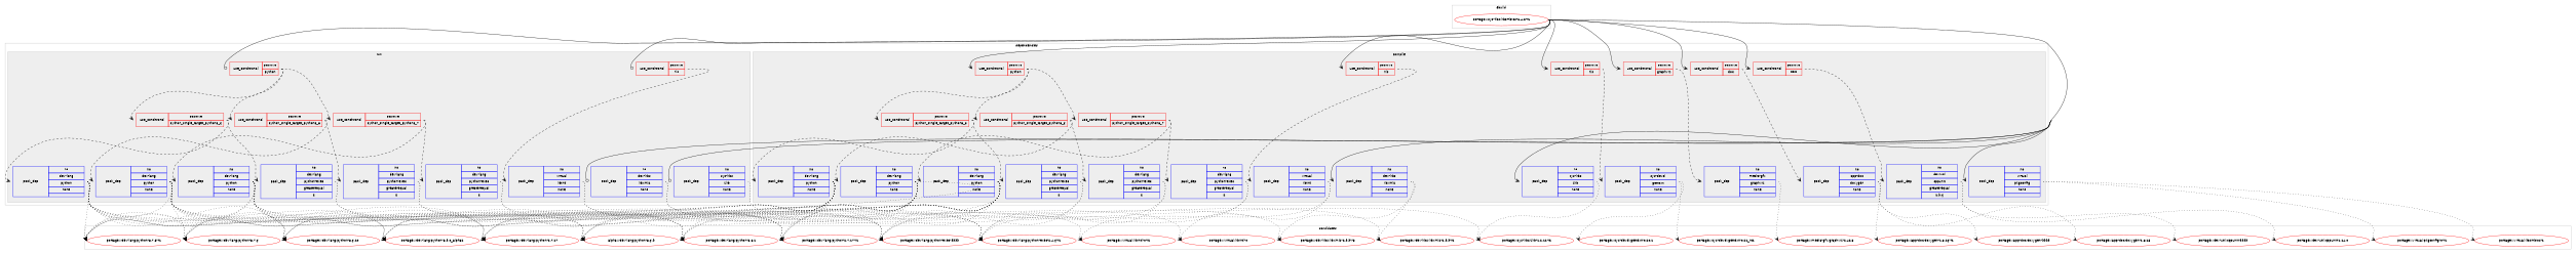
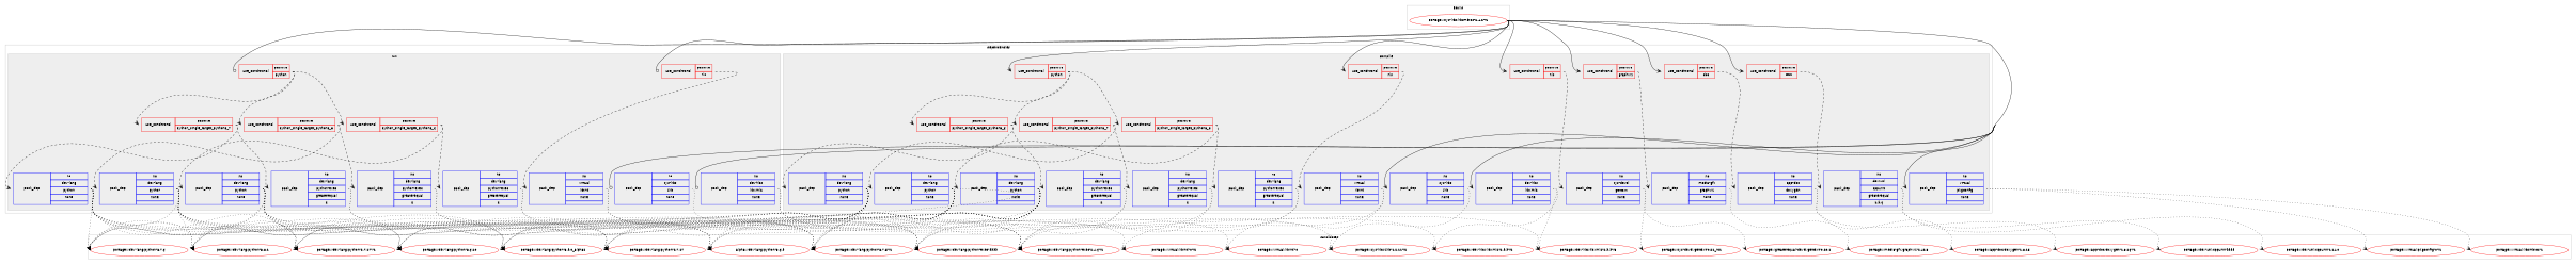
  digraph {
    compound=true
    concentrate=true
    fontname=Helvetica
    fontsize=10
    newrank=true
    rankdir=TB
    ranksep=1.5
    node [color=red fontname=Helvetica fontsize=10 shape=none]
    edge [arrowhead=vee headport=w style=dotted tailport=e weight=100]
    n1 [label="portage://sys-libs/libsmbios-2.4.2-r1" width=4 shape=""]
    n2 [color=blue label=<<TABLE BORDER="0" CELLBORDER="1" CELLSPACING="0" CELLPADDING="4" WIDTH="220"><TR><TD ROWSPAN="6" CELLPADDING="30">pack_dep</TD></TR><TR><TD WIDTH="110">no</TD></TR><TR><TD>app-doc</TD></TR><TR><TD>doxygen</TD></TR><TR><TD>none</TD></TR><TR><TD></TD></TR></TABLE>>]
    n3 [label=<<TABLE BORDER="0" CELLBORDER="1" CELLSPACING="0" CELLPADDING="4"><TR><TD ROWSPAN="3" CELLPADDING="10">use_conditional</TD></TR><TR><TD>positive</TD></TR><TR><TD>doc</TD></TR></TABLE>>]
    n4 [color=blue label=<<TABLE BORDER="0" CELLBORDER="1" CELLSPACING="0" CELLPADDING="4" WIDTH="220"><TR><TD ROWSPAN="6" CELLPADDING="30">pack_dep</TD></TR><TR><TD WIDTH="110">no</TD></TR><TR><TD>media-gfx</TD></TR><TR><TD>graphviz</TD></TR><TR><TD>none</TD></TR><TR><TD></TD></TR></TABLE>>]
    n5 [label=<<TABLE BORDER="0" CELLBORDER="1" CELLSPACING="0" CELLPADDING="4"><TR><TD ROWSPAN="3" CELLPADDING="10">use_conditional</TD></TR><TR><TD>positive</TD></TR><TR><TD>graphviz</TD></TR></TABLE>>]
    n6 [color=blue label=<<TABLE BORDER="0" CELLBORDER="1" CELLSPACING="0" CELLPADDING="4" WIDTH="220"><TR><TD ROWSPAN="6" CELLPADDING="30">pack_dep</TD></TR><TR><TD WIDTH="110">no</TD></TR><TR><TD>sys-devel</TD></TR><TR><TD>gettext</TD></TR><TR><TD>none</TD></TR><TR><TD></TD></TR></TABLE>>]
    n7 [label=<<TABLE BORDER="0" CELLBORDER="1" CELLSPACING="0" CELLPADDING="4"><TR><TD ROWSPAN="3" CELLPADDING="10">use_conditional</TD></TR><TR><TD>positive</TD></TR><TR><TD>nls</TD></TR></TABLE>>]
    n8 [color=blue label=<<TABLE BORDER="0" CELLBORDER="1" CELLSPACING="0" CELLPADDING="4" WIDTH="220"><TR><TD ROWSPAN="6" CELLPADDING="30">pack_dep</TD></TR><TR><TD WIDTH="110">no</TD></TR><TR><TD>virtual</TD></TR><TR><TD>libintl</TD></TR><TR><TD>none</TD></TR><TR><TD></TD></TR></TABLE>>]
    n9 [label=<<TABLE BORDER="0" CELLBORDER="1" CELLSPACING="0" CELLPADDING="4"><TR><TD ROWSPAN="3" CELLPADDING="10">use_conditional</TD></TR><TR><TD>positive</TD></TR><TR><TD>nls</TD></TR></TABLE>>]
    n10 [color=blue label=<<TABLE BORDER="0" CELLBORDER="1" CELLSPACING="0" CELLPADDING="4" WIDTH="220"><TR><TD ROWSPAN="6" CELLPADDING="30">pack_dep</TD></TR><TR><TD WIDTH="110">no</TD></TR><TR><TD>dev-lang</TD></TR><TR><TD>python</TD></TR><TR><TD>none</TD></TR><TR><TD></TD></TR></TABLE>>]
    n11 [color=blue label=<<TABLE BORDER="0" CELLBORDER="1" CELLSPACING="0" CELLPADDING="4" WIDTH="220"><TR><TD ROWSPAN="6" CELLPADDING="30">pack_dep</TD></TR><TR><TD WIDTH="110">no</TD></TR><TR><TD>dev-lang</TD></TR><TR><TD>python-exec</TD></TR><TR><TD>greaterequal</TD></TR><TR><TD>2</TD></TR></TABLE>>]
    n12 [label=<<TABLE BORDER="0" CELLBORDER="1" CELLSPACING="0" CELLPADDING="4"><TR><TD ROWSPAN="3" CELLPADDING="10">use_conditional</TD></TR><TR><TD>positive</TD></TR><TR><TD>python_single_target_python3_6</TD></TR></TABLE>>]
    n13 [color=blue label=<<TABLE BORDER="0" CELLBORDER="1" CELLSPACING="0" CELLPADDING="4" WIDTH="220"><TR><TD ROWSPAN="6" CELLPADDING="30">pack_dep</TD></TR><TR><TD WIDTH="110">no</TD></TR><TR><TD>dev-lang</TD></TR><TR><TD>python</TD></TR><TR><TD>none</TD></TR><TR><TD></TD></TR></TABLE>>]
    n14 [color=blue label=<<TABLE BORDER="0" CELLBORDER="1" CELLSPACING="0" CELLPADDING="4" WIDTH="220"><TR><TD ROWSPAN="6" CELLPADDING="30">pack_dep</TD></TR><TR><TD WIDTH="110">no</TD></TR><TR><TD>dev-lang</TD></TR><TR><TD>python-exec</TD></TR><TR><TD>greaterequal</TD></TR><TR><TD>2</TD></TR></TABLE>>]
    n15 [label=<<TABLE BORDER="0" CELLBORDER="1" CELLSPACING="0" CELLPADDING="4"><TR><TD ROWSPAN="3" CELLPADDING="10">use_conditional</TD></TR><TR><TD>positive</TD></TR><TR><TD>python_single_target_python3_7</TD></TR></TABLE>>]
    n16 [color=blue label=<<TABLE BORDER="0" CELLBORDER="1" CELLSPACING="0" CELLPADDING="4" WIDTH="220"><TR><TD ROWSPAN="6" CELLPADDING="30">pack_dep</TD></TR><TR><TD WIDTH="110">no</TD></TR><TR><TD>dev-lang</TD></TR><TR><TD>python</TD></TR><TR><TD>none</TD></TR><TR><TD></TD></TR></TABLE>>]
    n17 [color=blue label=<<TABLE BORDER="0" CELLBORDER="1" CELLSPACING="0" CELLPADDING="4" WIDTH="220"><TR><TD ROWSPAN="6" CELLPADDING="30">pack_dep</TD></TR><TR><TD WIDTH="110">no</TD></TR><TR><TD>dev-lang</TD></TR><TR><TD>python-exec</TD></TR><TR><TD>greaterequal</TD></TR><TR><TD>2</TD></TR></TABLE>>]
    n18 [label=<<TABLE BORDER="0" CELLBORDER="1" CELLSPACING="0" CELLPADDING="4"><TR><TD ROWSPAN="3" CELLPADDING="10">use_conditional</TD></TR><TR><TD>positive</TD></TR><TR><TD>python_single_target_python3_8</TD></TR></TABLE>>]
    n19 [label=<<TABLE BORDER="0" CELLBORDER="1" CELLSPACING="0" CELLPADDING="4"><TR><TD ROWSPAN="3" CELLPADDING="10">use_conditional</TD></TR><TR><TD>positive</TD></TR><TR><TD>python</TD></TR></TABLE>>]
    n20 [color=blue label=<<TABLE BORDER="0" CELLBORDER="1" CELLSPACING="0" CELLPADDING="4" WIDTH="220"><TR><TD ROWSPAN="6" CELLPADDING="30">pack_dep</TD></TR><TR><TD WIDTH="110">no</TD></TR><TR><TD>dev-util</TD></TR><TR><TD>cppunit</TD></TR><TR><TD>greaterequal</TD></TR><TR><TD>1.9.6</TD></TR></TABLE>>]
    n21 [label=<<TABLE BORDER="0" CELLBORDER="1" CELLSPACING="0" CELLPADDING="4"><TR><TD ROWSPAN="3" CELLPADDING="10">use_conditional</TD></TR><TR><TD>positive</TD></TR><TR><TD>test</TD></TR></TABLE>>]
    n22 [color=blue label=<<TABLE BORDER="0" CELLBORDER="1" CELLSPACING="0" CELLPADDING="4" WIDTH="220"><TR><TD ROWSPAN="6" CELLPADDING="30">pack_dep</TD></TR><TR><TD WIDTH="110">no</TD></TR><TR><TD>dev-libs</TD></TR><TR><TD>libxml2</TD></TR><TR><TD>none</TD></TR><TR><TD></TD></TR></TABLE>>]
    n23 [color=blue label=<<TABLE BORDER="0" CELLBORDER="1" CELLSPACING="0" CELLPADDING="4" WIDTH="220"><TR><TD ROWSPAN="6" CELLPADDING="30">pack_dep</TD></TR><TR><TD WIDTH="110">no</TD></TR><TR><TD>sys-libs</TD></TR><TR><TD>zlib</TD></TR><TR><TD>none</TD></TR><TR><TD></TD></TR></TABLE>>]
    n24 [color=blue label=<<TABLE BORDER="0" CELLBORDER="1" CELLSPACING="0" CELLPADDING="4" WIDTH="220"><TR><TD ROWSPAN="6" CELLPADDING="30">pack_dep</TD></TR><TR><TD WIDTH="110">no</TD></TR><TR><TD>virtual</TD></TR><TR><TD>pkgconfig</TD></TR><TR><TD>none</TD></TR><TR><TD></TD></TR></TABLE>>]
    n25 [color=blue label=<<TABLE BORDER="0" CELLBORDER="1" CELLSPACING="0" CELLPADDING="4" WIDTH="220"><TR><TD ROWSPAN="6" CELLPADDING="30">pack_dep</TD></TR><TR><TD WIDTH="110">no</TD></TR><TR><TD>virtual</TD></TR><TR><TD>libintl</TD></TR><TR><TD>none</TD></TR><TR><TD></TD></TR></TABLE>>]
    n26 [label=<<TABLE BORDER="0" CELLBORDER="1" CELLSPACING="0" CELLPADDING="4"><TR><TD ROWSPAN="3" CELLPADDING="10">use_conditional</TD></TR><TR><TD>positive</TD></TR><TR><TD>nls</TD></TR></TABLE>>]
    n27 [color=blue label=<<TABLE BORDER="0" CELLBORDER="1" CELLSPACING="0" CELLPADDING="4" WIDTH="220"><TR><TD ROWSPAN="6" CELLPADDING="30">pack_dep</TD></TR><TR><TD WIDTH="110">no</TD></TR><TR><TD>dev-lang</TD></TR><TR><TD>python</TD></TR><TR><TD>none</TD></TR><TR><TD></TD></TR></TABLE>>]
    n28 [color=blue label=<<TABLE BORDER="0" CELLBORDER="1" CELLSPACING="0" CELLPADDING="4" WIDTH="220"><TR><TD ROWSPAN="6" CELLPADDING="30">pack_dep</TD></TR><TR><TD WIDTH="110">no</TD></TR><TR><TD>dev-lang</TD></TR><TR><TD>python-exec</TD></TR><TR><TD>greaterequal</TD></TR><TR><TD>2</TD></TR></TABLE>>]
    n29 [label=<<TABLE BORDER="0" CELLBORDER="1" CELLSPACING="0" CELLPADDING="4"><TR><TD ROWSPAN="3" CELLPADDING="10">use_conditional</TD></TR><TR><TD>positive</TD></TR><TR><TD>python_single_target_python3_6</TD></TR></TABLE>>]
    n30 [color=blue label=<<TABLE BORDER="0" CELLBORDER="1" CELLSPACING="0" CELLPADDING="4" WIDTH="220"><TR><TD ROWSPAN="6" CELLPADDING="30">pack_dep</TD></TR><TR><TD WIDTH="110">no</TD></TR><TR><TD>dev-lang</TD></TR><TR><TD>python</TD></TR><TR><TD>none</TD></TR><TR><TD></TD></TR></TABLE>>]
    n31 [color=blue label=<<TABLE BORDER="0" CELLBORDER="1" CELLSPACING="0" CELLPADDING="4" WIDTH="220"><TR><TD ROWSPAN="6" CELLPADDING="30">pack_dep</TD></TR><TR><TD WIDTH="110">no</TD></TR><TR><TD>dev-lang</TD></TR><TR><TD>python-exec</TD></TR><TR><TD>greaterequal</TD></TR><TR><TD>2</TD></TR></TABLE>>]
    n32 [label=<<TABLE BORDER="0" CELLBORDER="1" CELLSPACING="0" CELLPADDING="4"><TR><TD ROWSPAN="3" CELLPADDING="10">use_conditional</TD></TR><TR><TD>positive</TD></TR><TR><TD>python_single_target_python3_7</TD></TR></TABLE>>]
    n33 [color=blue label=<<TABLE BORDER="0" CELLBORDER="1" CELLSPACING="0" CELLPADDING="4" WIDTH="220"><TR><TD ROWSPAN="6" CELLPADDING="30">pack_dep</TD></TR><TR><TD WIDTH="110">no</TD></TR><TR><TD>dev-lang</TD></TR><TR><TD>python</TD></TR><TR><TD>none</TD></TR><TR><TD></TD></TR></TABLE>>]
    n34 [color=blue label=<<TABLE BORDER="0" CELLBORDER="1" CELLSPACING="0" CELLPADDING="4" WIDTH="220"><TR><TD ROWSPAN="6" CELLPADDING="30">pack_dep</TD></TR><TR><TD WIDTH="110">no</TD></TR><TR><TD>dev-lang</TD></TR><TR><TD>python-exec</TD></TR><TR><TD>greaterequal</TD></TR><TR><TD>2</TD></TR></TABLE>>]
    n35 [label=<<TABLE BORDER="0" CELLBORDER="1" CELLSPACING="0" CELLPADDING="4"><TR><TD ROWSPAN="3" CELLPADDING="10">use_conditional</TD></TR><TR><TD>positive</TD></TR><TR><TD>python_single_target_python3_8</TD></TR></TABLE>>]
    n36 [label=<<TABLE BORDER="0" CELLBORDER="1" CELLSPACING="0" CELLPADDING="4"><TR><TD ROWSPAN="3" CELLPADDING="10">use_conditional</TD></TR><TR><TD>positive</TD></TR><TR><TD>python</TD></TR></TABLE>>]
    n37 [color=blue label=<<TABLE BORDER="0" CELLBORDER="1" CELLSPACING="0" CELLPADDING="4" WIDTH="220"><TR><TD ROWSPAN="6" CELLPADDING="30">pack_dep</TD></TR><TR><TD WIDTH="110">no</TD></TR><TR><TD>dev-libs</TD></TR><TR><TD>libxml2</TD></TR><TR><TD>none</TD></TR><TR><TD></TD></TR></TABLE>>]
    n38 [color=blue label=<<TABLE BORDER="0" CELLBORDER="1" CELLSPACING="0" CELLPADDING="4" WIDTH="220"><TR><TD ROWSPAN="6" CELLPADDING="30">pack_dep</TD></TR><TR><TD WIDTH="110">no</TD></TR><TR><TD>sys-libs</TD></TR><TR><TD>zlib</TD></TR><TR><TD>none</TD></TR><TR><TD></TD></TR></TABLE>>]
    n39 [label="portage://sys-devel/gettext-0.21_rc1" width=4 shape=""]
-   n40 [label="portage://sys-devel/gettext-0.20.1" width=4 shape=""]
-   n41 [label="portage://app-doc/doxygen-9999" width=4 shape=""]
+   n40 [label="portage://greaterequal-devel/gettext-0.20.1" width=4 shape=""]
    n42 [label="portage://app-doc/doxygen-1.8.16-r1" width=4 shape=""]
    n43 [label="portage://app-doc/doxygen-1.8.15" width=4 shape=""]
    n44 [label="portage://media-gfx/graphviz-2.42.3" width=4 shape=""]
    n45 [label="portage://virtual/libintl-0-r2" width=4 shape=""]
    n46 [label="portage://virtual/libintl-0" width=4 shape=""]
    n47 [label="portage://dev-lang/python-3.9.0_alpha2" width=4 shape=""]
    n48 [label="portage://dev-lang/python-3.8.1" width=4 shape=""]
    n49 [label="portage://dev-lang/python-3.7.6" width=4 shape=""]
    n50 [label="portage://dev-lang/python-3.7.5-r1" width=4 shape=""]
    n51 [label="alpha://dev-lang/python-3.6.9" width=4 shape=""]
    n52 [label="portage://dev-lang/python-3.6.10" width=4 shape=""]
    n53 [label="portage://dev-lang/python-2.7.17-r1" width=4 shape=""]
    n54 [label="portage://dev-lang/python-2.7.17" width=4 shape=""]
    n55 [label="portage://dev-lang/python-exec-9999" width=4 shape=""]
    n56 [label="portage://dev-lang/python-exec-2.4.6-r1" width=4 shape=""]
    n57 [label="portage://dev-util/cppunit-9999" width=4 shape=""]
    n58 [label="portage://dev-util/cppunit-1.14.0" width=4 shape=""]
    n59 [label="portage://dev-libs/libxml2-2.9.9-r3" width=4 shape=""]
    n60 [label="portage://dev-libs/libxml2-2.9.9-r2" width=4 shape=""]
    n61 [label="portage://sys-libs/zlib-1.2.11-r2" width=4 shape=""]
    n62 [label="portage://virtual/libsmbios-1" width=4 shape=""]
    n63 [label="portage://virtual/pkgconfig-0-r1" width=4 shape=""]
    subgraph cluster_1 {
      color=gray
      label=<<i>ebuild</i>>
      rank=same
      n1
    }
    subgraph cluster_2 {
      color=gray
      label=<<i>dependencies</i>>
      subgraph cluster_3 {
        color=gray
        fillcolor="#eeeeee"
        label=<<i>compile</i>>
        style=filled
        subgraph sub_4 {
          color=gray
          fillcolor="#eeeeee"
          label=<<i>compile</i>>
          style=filled
          n3
          subgraph sub_5 {
            color=gray
            fillcolor="#eeeeee"
            label=<<i>compile</i>>
            style=filled
            n2
          }
        }
        subgraph sub_6 {
          color=gray
          fillcolor="#eeeeee"
          label=<<i>compile</i>>
          style=filled
          n5
          subgraph sub_7 {
            color=gray
            fillcolor="#eeeeee"
            label=<<i>compile</i>>
            style=filled
            n4
          }
        }
        subgraph sub_8 {
          color=gray
          fillcolor="#eeeeee"
          label=<<i>compile</i>>
          style=filled
          n7
          subgraph sub_9 {
            color=gray
            fillcolor="#eeeeee"
            label=<<i>compile</i>>
            style=filled
            n6
          }
        }
        subgraph sub_10 {
          color=gray
          fillcolor="#eeeeee"
          label=<<i>compile</i>>
          style=filled
          n9
          subgraph sub_11 {
            color=gray
            fillcolor="#eeeeee"
            label=<<i>compile</i>>
            style=filled
            n8
          }
        }
        subgraph sub_12 {
          color=gray
          fillcolor="#eeeeee"
          label=<<i>compile</i>>
          style=filled
          n19
          subgraph sub_13 {
            color=gray
            fillcolor="#eeeeee"
            label=<<i>compile</i>>
            style=filled
            n12
            subgraph sub_14 {
              color=gray
              fillcolor="#eeeeee"
              label=<<i>compile</i>>
              style=filled
              n10
            }
            subgraph sub_15 {
              color=gray
              fillcolor="#eeeeee"
              label=<<i>compile</i>>
              style=filled
              n11
            }
          }
          subgraph sub_16 {
            color=gray
            fillcolor="#eeeeee"
            label=<<i>compile</i>>
            style=filled
            n15
            subgraph sub_17 {
              color=gray
              fillcolor="#eeeeee"
              label=<<i>compile</i>>
              style=filled
              n13
            }
            subgraph sub_18 {
              color=gray
              fillcolor="#eeeeee"
              label=<<i>compile</i>>
              style=filled
              n14
            }
          }
          subgraph sub_19 {
            color=gray
            fillcolor="#eeeeee"
            label=<<i>compile</i>>
            style=filled
            n18
            subgraph sub_20 {
              color=gray
              fillcolor="#eeeeee"
              label=<<i>compile</i>>
              style=filled
              n16
            }
            subgraph sub_21 {
              color=gray
              fillcolor="#eeeeee"
              label=<<i>compile</i>>
              style=filled
              n17
            }
          }
        }
        subgraph sub_22 {
          color=gray
          fillcolor="#eeeeee"
          label=<<i>compile</i>>
          style=filled
          n21
          subgraph sub_23 {
            color=gray
            fillcolor="#eeeeee"
            label=<<i>compile</i>>
            style=filled
            n20
          }
        }
        subgraph sub_24 {
          color=gray
          fillcolor="#eeeeee"
          label=<<i>compile</i>>
          style=filled
          n22
        }
        subgraph sub_25 {
          color=gray
          fillcolor="#eeeeee"
          label=<<i>compile</i>>
          style=filled
          n23
        }
        subgraph sub_26 {
          color=gray
          fillcolor="#eeeeee"
          label=<<i>compile</i>>
          style=filled
          n24
        }
      }
      subgraph cluster_27 {
        color=gray
        fillcolor="#eeeeee"
        label=<<i>compile and run</i>>
        style=filled
      }
      subgraph cluster_28 {
        color=gray
        fillcolor="#eeeeee"
        label=<<i>run</i>>
        style=filled
        subgraph sub_29 {
          color=gray
          fillcolor="#eeeeee"
          label=<<i>run</i>>
          style=filled
          n26
          subgraph sub_30 {
            color=gray
            fillcolor="#eeeeee"
            label=<<i>run</i>>
            style=filled
            n25
          }
        }
        subgraph sub_31 {
          color=gray
          fillcolor="#eeeeee"
          label=<<i>run</i>>
          style=filled
          n36
          subgraph sub_32 {
            color=gray
            fillcolor="#eeeeee"
            label=<<i>run</i>>
            style=filled
            n29
            subgraph sub_33 {
              color=gray
              fillcolor="#eeeeee"
              label=<<i>run</i>>
              style=filled
              n27
            }
            subgraph sub_34 {
              color=gray
              fillcolor="#eeeeee"
              label=<<i>run</i>>
              style=filled
              n28
            }
          }
          subgraph sub_35 {
            color=gray
            fillcolor="#eeeeee"
            label=<<i>run</i>>
            style=filled
            n32
            subgraph sub_36 {
              color=gray
              fillcolor="#eeeeee"
              label=<<i>run</i>>
              style=filled
              n30
            }
            subgraph sub_37 {
              color=gray
              fillcolor="#eeeeee"
              label=<<i>run</i>>
              style=filled
              n31
            }
          }
          subgraph sub_38 {
            color=gray
            fillcolor="#eeeeee"
            label=<<i>run</i>>
            style=filled
            n35
            subgraph sub_39 {
              color=gray
              fillcolor="#eeeeee"
              label=<<i>run</i>>
              style=filled
              n33
            }
            subgraph sub_40 {
              color=gray
              fillcolor="#eeeeee"
              label=<<i>run</i>>
              style=filled
              n34
            }
          }
        }
        subgraph sub_41 {
          color=gray
          fillcolor="#eeeeee"
          label=<<i>run</i>>
          style=filled
          n37
        }
        subgraph sub_42 {
          color=gray
          fillcolor="#eeeeee"
          label=<<i>run</i>>
          style=filled
          n38
        }
      }
    }
    subgraph cluster_43 {
      color=gray
      label=<<i>candidates</i>>
      rank=same
      subgraph sub_44 {
        color=black
        label=<<i>candidates</i>>
        nodesep=1
        rank=same
        n39
        n40
      }
      subgraph sub_45 {
        color=black
        label=<<i>candidates</i>>
        nodesep=1
        rank=same
-       n41
        n42
        n43
      }
      subgraph sub_46 {
        color=black
        label=<<i>candidates</i>>
        nodesep=1
        rank=same
        n44
      }
      subgraph sub_47 {
        color=black
        label=<<i>candidates</i>>
        nodesep=1
        rank=same
        n45
        n46
      }
      subgraph sub_48 {
        color=black
        label=<<i>candidates</i>>
        nodesep=1
        rank=same
        n47
        n48
        n49
        n50
        n51
        n52
        n53
        n54
      }
      subgraph sub_49 {
        color=black
        label=<<i>candidates</i>>
        nodesep=1
        rank=same
        n55
        n56
      }
      subgraph sub_50 {
        color=black
        label=<<i>candidates</i>>
        nodesep=1
        rank=same
        n47
        n48
        n49
        n50
        n51
        n52
        n53
        n54
      }
      subgraph sub_51 {
        color=black
        label=<<i>candidates</i>>
        nodesep=1
        rank=same
        n55
        n56
      }
      subgraph sub_52 {
        color=black
        label=<<i>candidates</i>>
        nodesep=1
        rank=same
        n47
        n48
        n49
        n50
        n51
        n52
        n53
        n54
      }
      subgraph sub_53 {
        color=black
        label=<<i>candidates</i>>
        nodesep=1
        rank=same
        n55
        n56
      }
      subgraph sub_54 {
        color=black
        label=<<i>candidates</i>>
        nodesep=1
        rank=same
        n57
        n58
      }
      subgraph sub_55 {
        color=black
        label=<<i>candidates</i>>
        nodesep=1
        rank=same
        n59
        n60
      }
      subgraph sub_56 {
        color=black
        label=<<i>candidates</i>>
        nodesep=1
        rank=same
        n61
      }
      subgraph sub_57 {
        color=black
        label=<<i>candidates</i>>
        nodesep=1
        rank=same
        n62
        n63
      }
      subgraph sub_58 {
        color=black
        label=<<i>candidates</i>>
        nodesep=1
        rank=same
        n45
        n46
      }
      subgraph sub_59 {
        color=black
        label=<<i>candidates</i>>
        nodesep=1
        rank=same
        n47
        n48
        n49
        n50
        n51
        n52
        n53
        n54
      }
      subgraph sub_60 {
        color=black
        label=<<i>candidates</i>>
        nodesep=1
        rank=same
        n55
        n56
      }
      subgraph sub_61 {
        color=black
        label=<<i>candidates</i>>
        nodesep=1
        rank=same
        n47
        n48
        n49
        n50
        n51
        n52
        n53
        n54
      }
      subgraph sub_62 {
        color=black
        label=<<i>candidates</i>>
        nodesep=1
        rank=same
        n55
        n56
      }
      subgraph sub_63 {
        color=black
        label=<<i>candidates</i>>
        nodesep=1
        rank=same
        n47
        n48
        n49
        n50
        n51
        n52
        n53
        n54
      }
      subgraph sub_64 {
        color=black
        label=<<i>candidates</i>>
        nodesep=1
        rank=same
        n55
        n56
      }
      subgraph sub_65 {
        color=black
        label=<<i>candidates</i>>
        nodesep=1
        rank=same
        n59
        n60
      }
      subgraph sub_66 {
        color=black
        label=<<i>candidates</i>>
        nodesep=1
        rank=same
        n61
      }
    }
    n1 -> n3 [style=solid weight=20]
    n1 -> n5 [style=solid weight=20]
    n1 -> n7 [style=solid weight=20]
    n1 -> n9 [style=solid weight=20]
    n1 -> n19 [style=solid weight=20]
    n1 -> n21 [style=solid weight=20]
    n1 -> n22 [style=solid weight=20]
    n1 -> n23 [style=solid weight=20]
    n1 -> n24 [style=solid weight=20]
    n1 -> n26 [arrowhead=odot style=solid weight=20]
    n1 -> n36 [arrowhead=odot style=solid weight=20]
    n1 -> n37 [arrowhead=odot style=solid weight=20]
    n1 -> n38 [arrowhead=odot style=solid weight=20]
-   n2 -> n41
    n2 -> n42
    n2 -> n43
    n3 -> n2 [style=dashed weight=20]
    n4 -> n44
    n5 -> n4 [style=dashed weight=20]
    n6 -> n39
    n6 -> n40
    n7 -> n6 [style=dashed weight=20]
    n8 -> n45
    n8 -> n46
    n9 -> n8 [style=dashed weight=20]
    n10 -> n47
    n10 -> n48
    n10 -> n49
    n10 -> n50
    n10 -> n51
    n10 -> n52
    n10 -> n53
    n10 -> n54
    n11 -> n55
    n11 -> n56
    n12 -> n10 [style=dashed weight=20]
    n12 -> n11 [style=dashed weight=20]
    n13 -> n47
    n13 -> n48
    n13 -> n49
    n13 -> n50
    n13 -> n51
    n13 -> n52
    n13 -> n53
    n13 -> n54
    n14 -> n55
    n14 -> n56
    n15 -> n13 [style=dashed weight=20]
    n15 -> n14 [style=dashed weight=20]
    n16 -> n47
    n16 -> n48
    n16 -> n49
    n16 -> n50
    n16 -> n51
    n16 -> n52
    n16 -> n53
    n16 -> n54
    n17 -> n55
    n17 -> n56
    n18 -> n16 [style=dashed weight=20]
    n18 -> n17 [style=dashed weight=20]
    n19 -> n12 [style=dashed weight=20]
    n19 -> n15 [style=dashed weight=20]
    n19 -> n18 [style=dashed weight=20]
    n20 -> n57
    n20 -> n58
    n21 -> n20 [style=dashed weight=20]
    n22 -> n59
    n22 -> n60
    n23 -> n61
    n24 -> n62
    n24 -> n63
    n25 -> n45
    n25 -> n46
    n26 -> n25 [style=dashed weight=20]
    n27 -> n47
    n27 -> n48
    n27 -> n49
    n27 -> n50
    n27 -> n51
    n27 -> n52
    n27 -> n53
    n27 -> n54
    n28 -> n55
    n28 -> n56
    n29 -> n27 [style=dashed weight=20]
    n29 -> n28 [style=dashed weight=20]
    n30 -> n47
    n30 -> n48
    n30 -> n49
    n30 -> n50
    n30 -> n51
    n30 -> n52
    n30 -> n53
    n30 -> n54
    n31 -> n55
    n31 -> n56
    n32 -> n30 [style=dashed weight=20]
    n32 -> n31 [style=dashed weight=20]
    n33 -> n47
    n33 -> n48
    n33 -> n49
    n33 -> n50
    n33 -> n51
    n33 -> n52
    n33 -> n53
    n33 -> n54
    n34 -> n55
    n34 -> n56
    n35 -> n33 [style=dashed weight=20]
    n35 -> n34 [style=dashed weight=20]
    n36 -> n29 [style=dashed weight=20]
    n36 -> n32 [style=dashed weight=20]
    n36 -> n35 [style=dashed weight=20]
    n37 -> n59
    n37 -> n60
    n38 -> n61
  }
